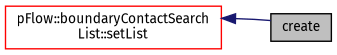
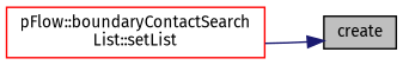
  digraph {
    rankdir=RL
    fontname="Fira Sans"
    node [fontname="Fira Sans" fontsize=10 shape=record style=filled]
    n1 [color=black fillcolor=grey75 fontcolor=black height=0.2 label=create width=0.4]
    n2 [color=red fillcolor=white height=0.2 label="pFlow::boundaryContactSearch\lList::setList" width=0.4]
-   n2 -> n1 [color=midnightblue dir=back fontname="Fira Sans" fontsize=10 labelfontname=Helvetica labelfontsize=10 style=solid]
+   n1 -> n2 [color=midnightblue dir=back fontname="Fira Sans" fontsize=10 labelfontname=Helvetica labelfontsize=10 style=solid]
  }
